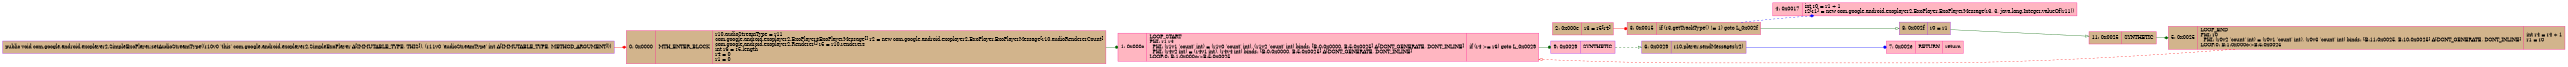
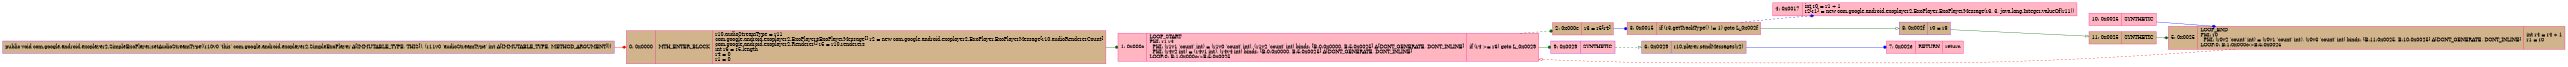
  digraph {
    rankdir=LR
    node [color=deeppink fillcolor=tan shape=record style=filled]
    edge [arrowhead=dot color=darkgreen]
    n1 [label="{0\:\ 0x0000|MTH_ENTER_BLOCK\l|r10.audioStreamType = r11\lcom.google.android.exoplayer2.ExoPlayer$ExoPlayerMessage[] r2 = new com.google.android.exoplayer2.ExoPlayer.ExoPlayerMessage[r10.audioRendererCount]\lcom.google.android.exoplayer2.Renderer[] r5 = r10.renderers\lint r6 = r5.length\lr4 = 0\lr1 = 0\l}"]
    n2 [fillcolor=lightpink label="{1\:\ 0x000c|LOOP_START\lPHI: r1 r4 \l  PHI: (r1v1 'count' int) = (r1v0 'count' int), (r1v2 'count' int) binds: [B:0:0x0000, B:5:0x0025] A[DONT_GENERATE, DONT_INLINE]\l  PHI: (r4v2 int) = (r4v1 int), (r4v4 int) binds: [B:0:0x0000, B:5:0x0025] A[DONT_GENERATE, DONT_INLINE]\lLOOP:0: B:1:0x000c\-\>B:5:0x0025\l|if (r4 \>= r6) goto L_0x0029\l}"]
    n3 [label="{2\:\ 0x000e|r3 = r5[r4]\l}"]
    n4 [color=purple fillcolor=lightpink label="{9\:\ 0x0029|SYNTHETIC\l}"]
    n5 [label="{3\:\ 0x0015|if (r3.getTrackType() != 1) goto L_0x002f\l}"]
    n6 [color=purple label="{6\:\ 0x0029|r10.player.sendMessages(r2)\l}"]
    n7 [fillcolor=lightpink label="{4\:\ 0x0017|int r0 = r1 + 1\lr2[r1] = new com.google.android.exoplayer2.ExoPlayer.ExoPlayerMessage(r3, 3, java.lang.Integer.valueOf(r11))\l}"]
-   n8 [color=purple label="{8\:\ 0x002f|r0 = r1\l}"]
+   n8 [color=purple label="{8\:\ 0x002f|r0 = r8\l}"]
    n9 [label="{11\:\ 0x0025|SYNTHETIC\l}"]
+   n10 [fillcolor=lightpink label="{10\:\ 0x0025|SYNTHETIC\l}"]
    n11 [label="{5\:\ 0x0025|LOOP_END\lPHI: r0 \l  PHI: (r0v2 'count' int) = (r0v1 'count' int), (r0v3 'count' int) binds: [B:11:0x0025, B:10:0x0025] A[DONT_GENERATE, DONT_INLINE]\lLOOP:0: B:1:0x000c\-\>B:5:0x0025\l|int r4 = r4 + 1\lr1 = r0\l}"]
    n12 [fillcolor=lightpink label="{7\:\ 0x002e|RETURN\l|return\l}"]
    n13 [color=purple label="{public void com.google.android.exoplayer2.SimpleExoPlayer.setAudioStreamType((r10v0 'this' com.google.android.exoplayer2.SimpleExoPlayer A[IMMUTABLE_TYPE, THIS]), (r11v0 'audioStreamType' int A[IMMUTABLE_TYPE, METHOD_ARGUMENT])) }"]
    n1 -> n2
+   n2 -> n3 [style=dashed]
    n2 -> n4
-   n3 -> n5 [color=red]
+   n3 -> n5 [color=blue]
    n4 -> n6 [arrowhead=onormal style=dashed]
    n5 -> n7 [arrowhead=diamond color=blue style=dashed]
    n5 -> n8 [arrowhead=onormal]
    n6 -> n12 [color=blue]
    n8 -> n9 [arrowhead=onormal]
    n9 -> n11 [arrowhead=diamond]
+   n10 -> n11 [arrowhead=diamond color=blue]
    n11 -> n2 [arrowhead=onormal color=red style=dashed]
    n13 -> n1 [arrowhead=diamond color=red]
  }
